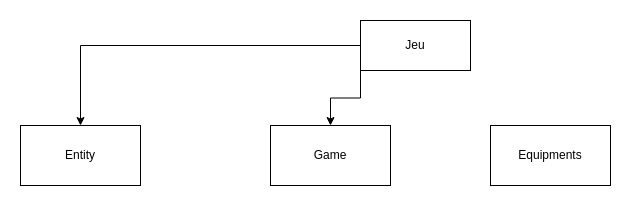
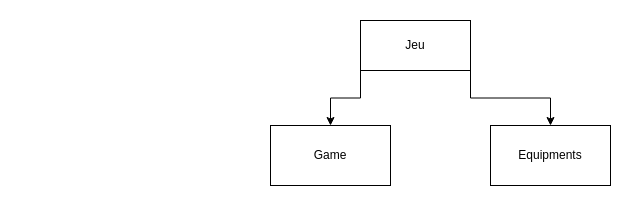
  <mxCell id="0" />
  <mxCell id="1" parent="0" />
- <mxCell id="2" style="edgeStyle=orthogonalEdgeStyle;rounded=0;orthogonalLoop=1;jettySize=auto;html=1;exitX=0;exitY=0.5;exitDx=0;exitDy=0;entryX=0.5;entryY=0;entryDx=0;entryDy=0;" parent="1" source="5" target="6" edge="1"><mxGeometry relative="1" as="geometry"><mxPoint x="80" y="135" as="targetPoint" /></mxGeometry></mxCell>
  <mxCell id="3" style="edgeStyle=orthogonalEdgeStyle;rounded=0;orthogonalLoop=1;jettySize=auto;html=1;exitX=0;exitY=1;exitDx=0;exitDy=0;entryX=0.5;entryY=0;entryDx=0;entryDy=0;" parent="1" source="5" target="7" edge="1"><mxGeometry relative="1" as="geometry"><mxPoint x="270" y="135" as="targetPoint" /></mxGeometry></mxCell>
+ <mxCell id="4" style="edgeStyle=orthogonalEdgeStyle;rounded=0;orthogonalLoop=1;jettySize=auto;html=1;exitX=1;exitY=1;exitDx=0;exitDy=0;entryX=0.5;entryY=0;entryDx=0;entryDy=0;" parent="1" source="5" target="8" edge="1"><mxGeometry relative="1" as="geometry" /></mxCell>
  <mxCell id="5" value="Jeu" style="html=1;whiteSpace=wrap;" parent="1" vertex="1"><mxGeometry x="360" y="20" width="110" height="50" as="geometry" /></mxCell>
- <mxCell id="6" value="Entity" style="html=1;whiteSpace=wrap;" parent="1" vertex="1"><mxGeometry x="20" y="125" width="120" height="60" as="geometry" /></mxCell>
  <mxCell id="7" value="Game" style="html=1;whiteSpace=wrap;" parent="1" vertex="1"><mxGeometry x="270" y="125" width="120" height="60" as="geometry" /></mxCell>
  <mxCell id="8" value="Equipments" style="html=1;whiteSpace=wrap;" parent="1" vertex="1"><mxGeometry x="490" y="125" width="120" height="60" as="geometry" /></mxCell>
